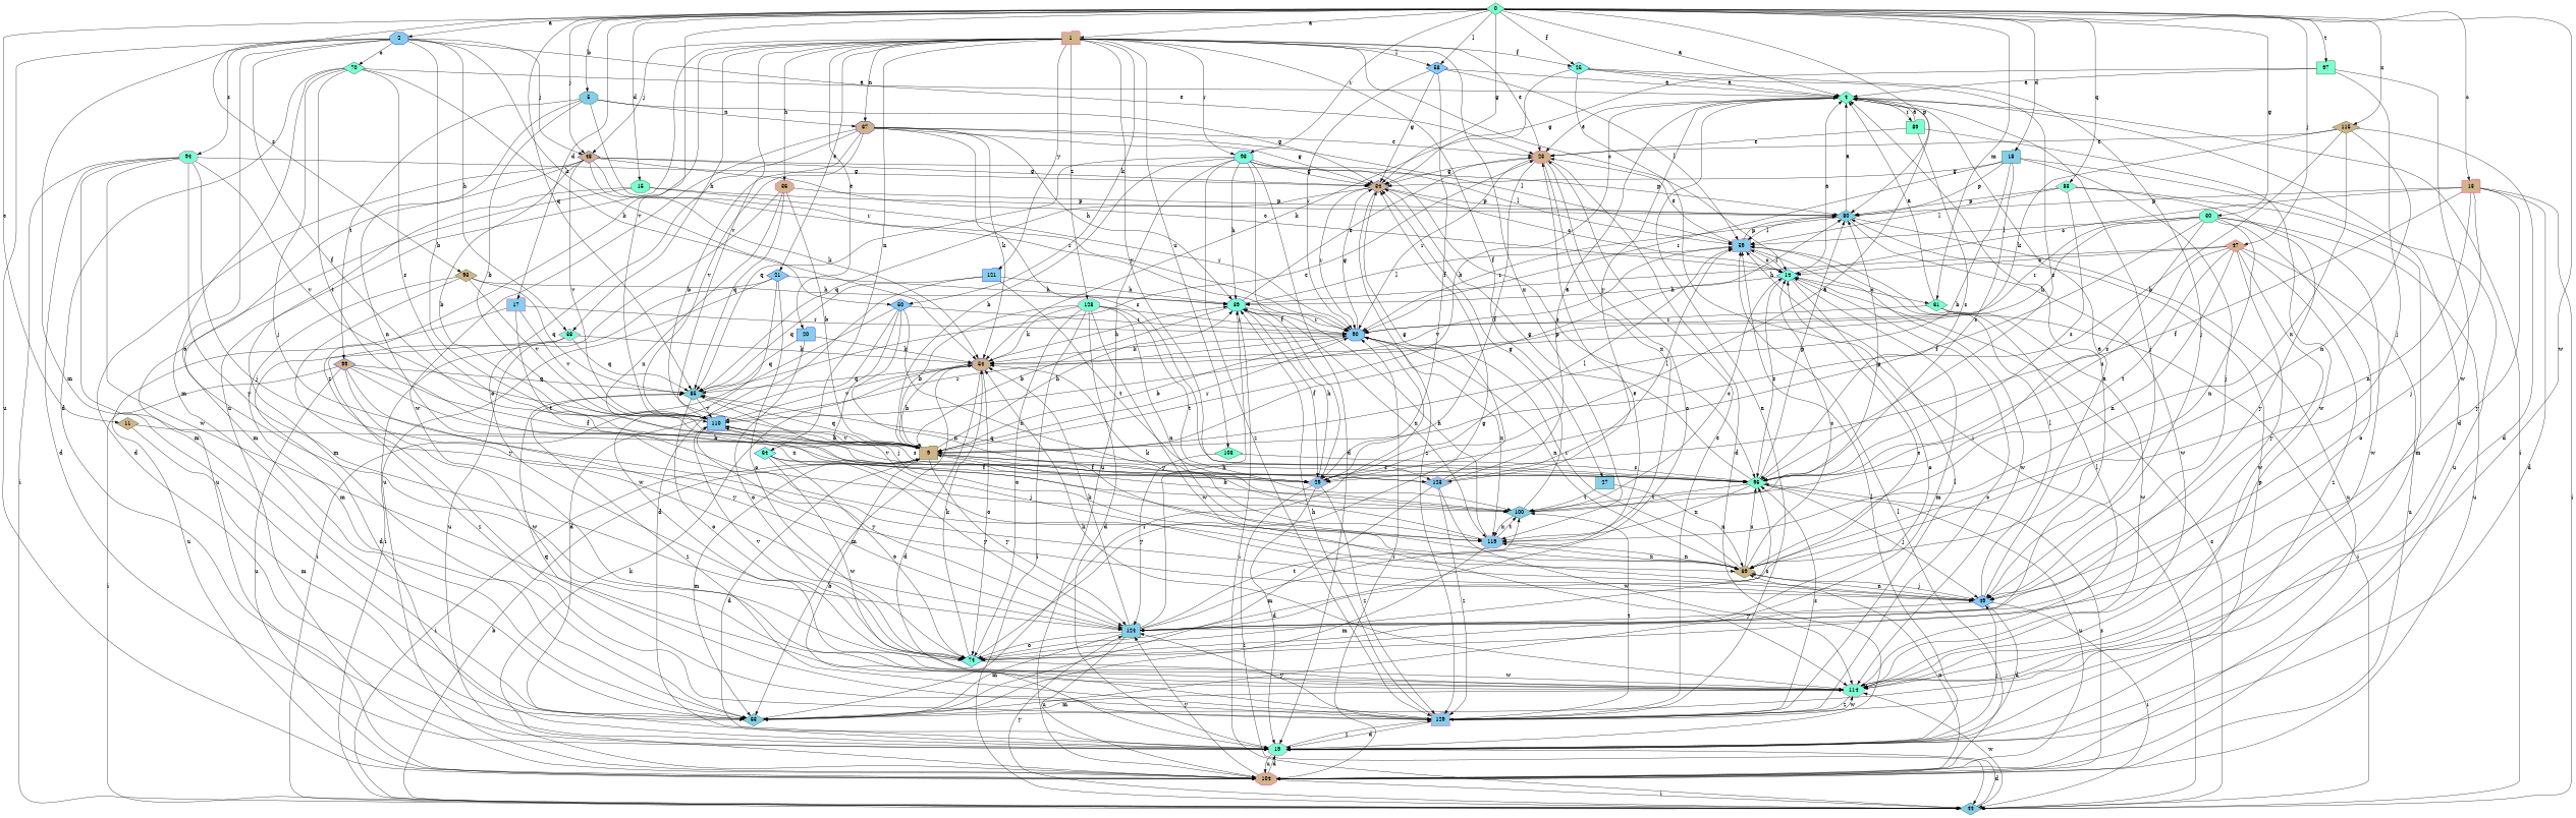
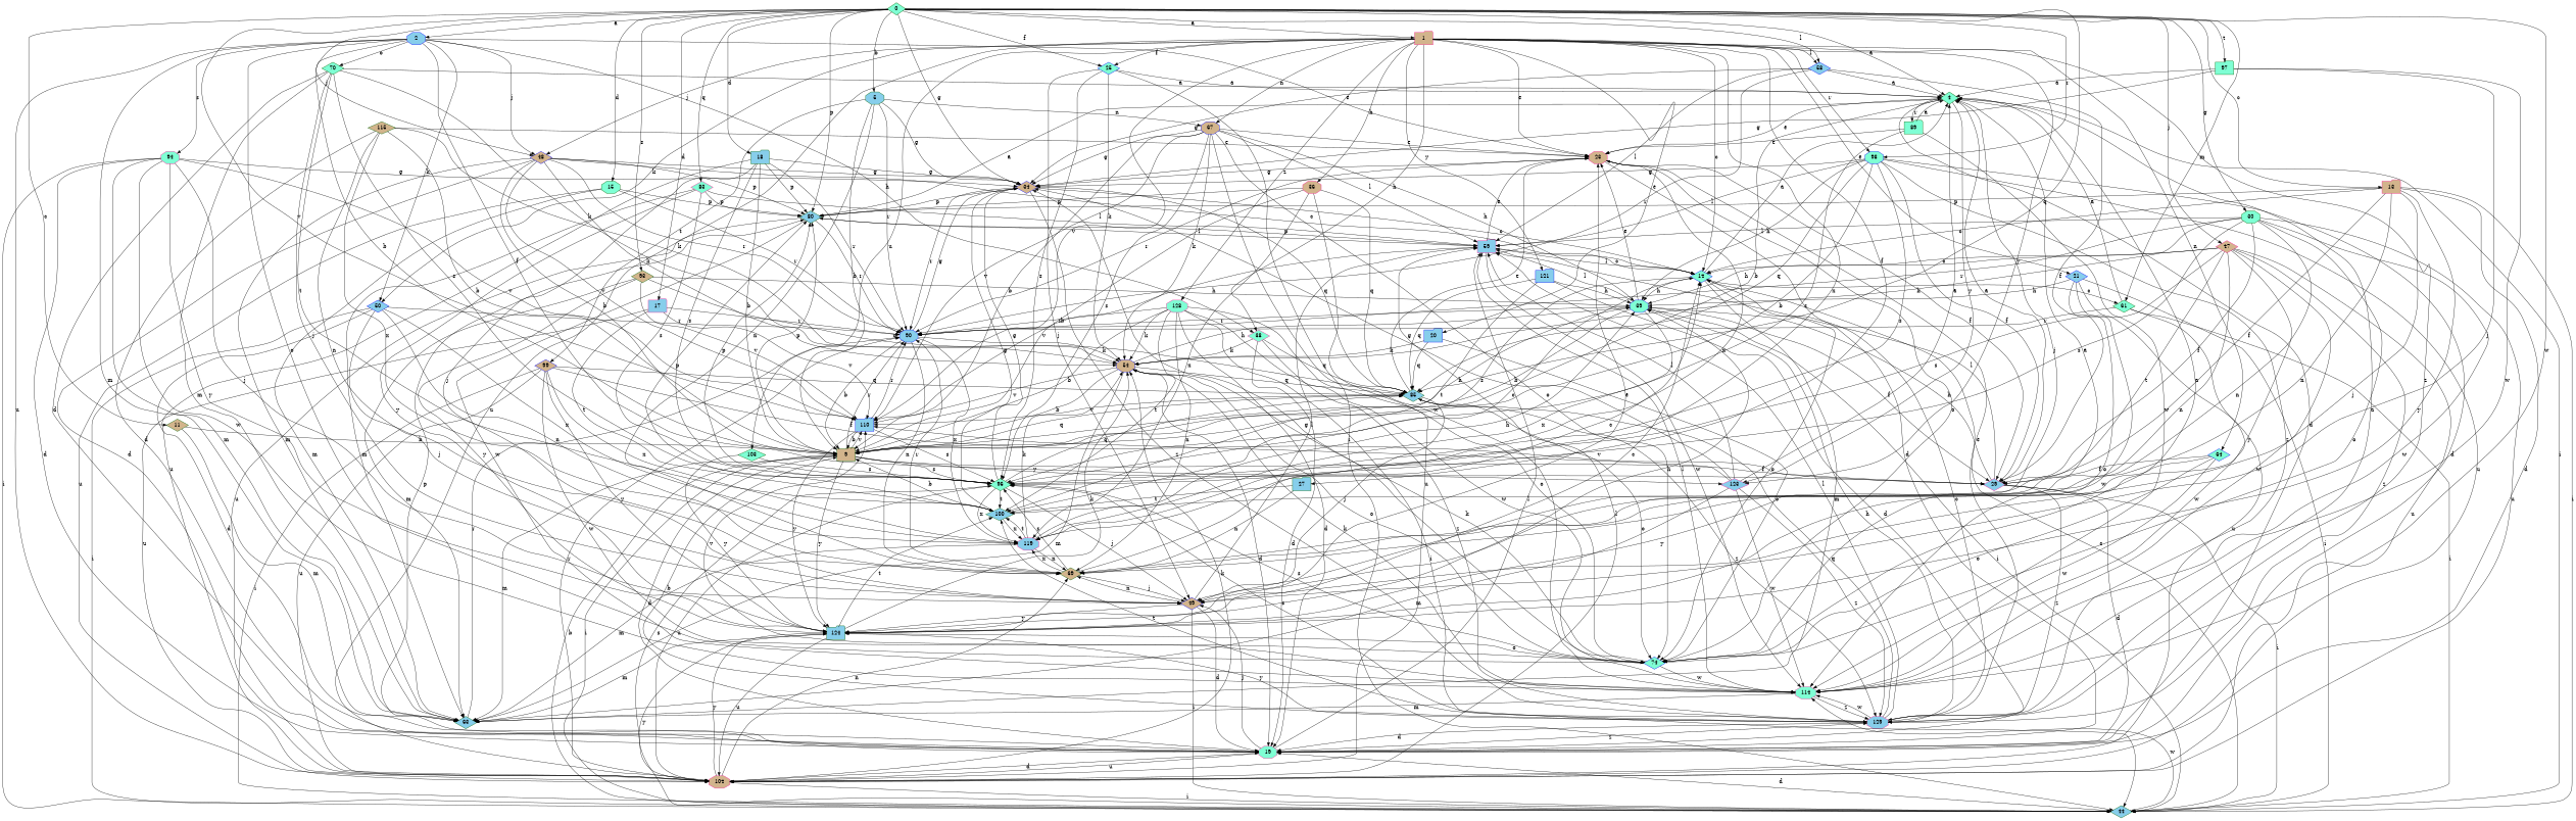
  strict digraph {
    node [color=darkgreen fillcolor=skyblue shape=diamond style=filled]
    0 [fillcolor=aquamarine]
    1 [color=deeppink fillcolor=tan shape=folder]
    2 [color=blue shape=octagon]
    4 [fillcolor=aquamarine]
    5 [shape=octagon]
    11 [fillcolor=tan]
    13 [color=deeppink fillcolor=tan shape=folder]
    15 [fillcolor=aquamarine shape=octagon]
    17 [color=deeppink shape=folder]
    18 [shape=folder]
    25 [color=blue fillcolor=aquamarine]
    30 [fillcolor=aquamarine shape=octagon]
    34 [color=blue fillcolor=tan]
    47 [color=deeppink fillcolor=tan]
    48 [color=blue fillcolor=tan]
    58 [color=blue]
    61 [fillcolor=aquamarine]
    80
    83 [color=deeppink fillcolor=aquamarine]
    85
    n21 [color=blue fillcolor=aquamarine label=98 shape=octagon]
    93 [fillcolor=tan]
    97 [fillcolor=aquamarine shape=folder]
    110 [color=blue shape=folder]
    114 [color=deeppink fillcolor=aquamarine shape=octagon]
    115 [fillcolor=tan]
    14 [color=blue fillcolor=aquamarine]
    20 [color=blue shape=folder]
    21 [color=blue]
    23 [color=deeppink fillcolor=tan shape=octagon]
    27 [shape=folder]
    36 [color=deeppink fillcolor=tan shape=octagon]
    38 [color=deeppink fillcolor=aquamarine]
    50 [color=blue]
    64 [color=blue fillcolor=aquamarine]
    67 [color=blue fillcolor=tan shape=octagon]
    103 [fillcolor=aquamarine]
    104 [color=deeppink fillcolor=tan shape=octagon]
    119 [color=deeppink shape=octagon]
    121 [color=blue shape=folder]
    123 [color=deeppink]
    128 [color=deeppink fillcolor=aquamarine shape=octagon]
-   129 [color=deeppink shape=folder]
+   129 [color=deeppink shape=octagon]
    9 [fillcolor=tan shape=folder]
    29 [color=deeppink]
    63
    70 [fillcolor=aquamarine]
    74 [color=blue fillcolor=aquamarine]
    94 [color=deeppink fillcolor=aquamarine shape=octagon]
    19 [color=deeppink fillcolor=aquamarine shape=octagon]
    44
-   49 [color=blue]
+   49 [color=blue fillcolor=tan]
    89 [fillcolor=aquamarine shape=folder]
    69 [fillcolor=tan]
    90 [color=blue shape=octagon]
    99 [color=blue fillcolor=tan]
    124 [shape=folder]
    100
    96 [fillcolor=aquamarine]
    54 [color=blue fillcolor=tan shape=octagon]
    59 [color=deeppink shape=folder]
    39 [color=blue fillcolor=aquamarine shape=octagon]
    0 -> 1 [label=a]
    0 -> 2 [label=a]
    0 -> 4 [label=a]
    0 -> 5 [label=b]
    0 -> 11 [label=c]
    0 -> 13 [label=c]
    0 -> 15 [label=d]
    0 -> 17 [label=d]
    0 -> 18 [label=d]
    0 -> 25 [label=f]
    0 -> 30 [label=g]
    0 -> 34 [label=g]
    0 -> 47 [label=j]
    0 -> 48 [label=j]
    0 -> 58 [label=l]
    0 -> 61 [label=m]
    0 -> 80 [label=p]
    0 -> 83 [label=q]
    0 -> 85 [label=q]
    0 -> n21 [label=r]
    0 -> 93 [label=s]
    0 -> 97 [label=t]
    0 -> 110 [label=v]
    0 -> 114 [label=w]
-   0 -> 115 [label=x]
    1 -> 25 [label=f]
    1 -> 48 [label=j]
    1 -> 58 [label=l]
    1 -> n21 [label=r]
    1 -> 110 [label=v]
    1 -> 14 [label=c]
    1 -> 20 [label=e]
    1 -> 21 [label=e]
    1 -> 23 [label=e]
    1 -> 27 [label=f]
    1 -> 36 [label=h]
    1 -> 38 [label=h]
    1 -> 50 [label=k]
    1 -> 64 [label=n]
    1 -> 67 [label=n]
    1 -> 103 [label=u]
    1 -> 104 [label=u]
    1 -> 119 [label=x]
    1 -> 121 [label=y]
    1 -> 123 [label=y]
    1 -> 128 [label=z]
    1 -> 129 [label=z]
    2 -> 48 [label=j]
    2 -> 23 [label=e]
    2 -> 38 [label=h]
    2 -> 50 [label=k]
    2 -> 104 [label=u]
    2 -> 9 [label=b]
    2 -> 29 [label=f]
    2 -> 63 [label=m]
    2 -> 70 [label=o]
    2 -> 74 [label=o]
    2 -> 94 [label=s]
    4 -> 23 [label=e]
    4 -> 123 [label=y]
    4 -> 9 [label=b]
    4 -> 19 [label=d]
    4 -> 44 [label=i]
    4 -> 49 [label=j]
    4 -> 89 [label=r]
    5 -> 34 [label=g]
    5 -> 67 [label=n]
    5 -> 9 [label=b]
    5 -> 69 [label=n]
    5 -> 90 [label=r]
    5 -> 99 [label=t]
    11 -> 9 [label=b]
    11 -> 63 [label=m]
    13 -> 80 [label=p]
    13 -> 14 [label=c]
    13 -> 29 [label=f]
    13 -> 19 [label=d]
    13 -> 44 [label=i]
    13 -> 49 [label=j]
    13 -> 69 [label=n]
    13 -> 124 [label=y]
    15 -> 80 [label=p]
    15 -> 104 [label=u]
    15 -> 63 [label=m]
    15 -> 90 [label=r]
    17 -> 110 [label=v]
    17 -> 104 [label=u]
    17 -> 90 [label=r]
    17 -> 100 [label=t]
    18 -> 34 [label=g]
    18 -> 80 [label=p]
    18 -> 104 [label=u]
    18 -> 9 [label=b]
    18 -> 49 [label=j]
    18 -> 90 [label=r]
    18 -> 96 [label=s]
    25 -> 4 [label=a]
    25 -> 44 [label=i]
    25 -> 49 [label=j]
    25 -> 96 [label=s]
    25 -> 54 [label=k]
    30 -> 114 [label=w]
    30 -> 104 [label=u]
    30 -> 29 [label=f]
    30 -> 74 [label=o]
    30 -> 69 [label=n]
    30 -> 90 [label=r]
    30 -> 96 [label=s]
    30 -> 54 [label=k]
    30 -> 59 [label=l]
    34 -> 80 [label=p]
    34 -> 85 [label=q]
    34 -> 14 [label=c]
    34 -> 129 [label=z]
    34 -> 90 [label=r]
    47 -> 114 [label=w]
    47 -> 14 [label=c]
    47 -> 104 [label=u]
    47 -> 129 [label=z]
    47 -> 69 [label=n]
    47 -> 124 [label=y]
    47 -> 100 [label=t]
    47 -> 96 [label=s]
    47 -> 39 [label=h]
    48 -> 34 [label=g]
    48 -> 80 [label=p]
    48 -> 110 [label=v]
    48 -> 14 [label=c]
    48 -> 9 [label=b]
    48 -> 63 [label=m]
    48 -> 19 [label=d]
    48 -> 90 [label=r]
    48 -> 54 [label=k]
    58 -> 4 [label=a]
    58 -> 34 [label=g]
    58 -> 29 [label=f]
    58 -> 90 [label=r]
    58 -> 59 [label=l]
    61 -> 4 [label=a]
    61 -> 114 [label=w]
    61 -> 44 [label=i]
    61 -> 90 [label=r]
    80 -> 4 [label=a]
    80 -> 114 [label=w]
    80 -> 104 [label=u]
    80 -> 90 [label=r]
    80 -> 59 [label=l]
    83 -> 80 [label=p]
    83 -> 63 [label=m]
    83 -> 124 [label=y]
    83 -> 96 [label=s]
    83 -> 59 [label=l]
    85 -> 110 [label=v]
    85 -> 23 [label=e]
    85 -> 129 [label=z]
    85 -> 74 [label=o]
    85 -> 49 [label=j]
    n21 -> 34 [label=g]
    n21 -> 85 [label=q]
    n21 -> 104 [label=u]
    n21 -> 129 [label=z]
    n21 -> 9 [label=b]
    n21 -> 29 [label=f]
    n21 -> 19 [label=d]
    n21 -> 96 [label=s]
    n21 -> 59 [label=l]
    n21 -> 39 [label=h]
    93 -> 85 [label=q]
    93 -> 110 [label=v]
    93 -> 63 [label=m]
    93 -> 124 [label=y]
    93 -> 39 [label=h]
    97 -> 4 [label=a]
    97 -> 34 [label=g]
    97 -> 114 [label=w]
    97 -> 49 [label=j]
    110 -> 9 [label=b]
    110 -> 90 [label=r]
    110 -> 124 [label=y]
    110 -> 96 [label=s]
    114 -> 129 [label=z]
    114 -> 63 [label=m]
    114 -> 54 [label=k]
    114 -> 59 [label=l]
    115 -> 23 [label=e]
    115 -> 119 [label=x]
    115 -> 9 [label=b]
    115 -> 19 [label=d]
    115 -> 69 [label=n]
    115 -> 54 [label=k]
    14 -> 4 [label=a]
    14 -> 61 [label=c]
    14 -> 63 [label=m]
    14 -> 74 [label=o]
    14 -> 96 [label=s]
    14 -> 59 [label=l]
    14 -> 39 [label=h]
    20 -> 85 [label=q]
    20 -> 74 [label=o]
    20 -> 54 [label=k]
    21 -> 114 [label=w]
    21 -> 104 [label=u]
    21 -> 74 [label=o]
    21 -> 44 [label=i]
    21 -> 39 [label=h]
    23 -> 34 [label=g]
    23 -> 119 [label=x]
    23 -> 29 [label=f]
    23 -> 74 [label=o]
    23 -> 19 [label=d]
    23 -> 90 [label=r]
    27 -> 69 [label=n]
    27 -> 100 [label=t]
    36 -> 80 [label=p]
    36 -> 85 [label=q]
    36 -> 104 [label=u]
    36 -> 119 [label=x]
    36 -> 9 [label=b]
    38 -> 85 [label=q]
    38 -> 129 [label=z]
    38 -> 19 [label=d]
    38 -> 54 [label=k]
    50 -> 119 [label=x]
    50 -> 19 [label=d]
    50 -> 44 [label=i]
    50 -> 49 [label=j]
    50 -> 69 [label=n]
    50 -> 90 [label=r]
    64 -> 114 [label=w]
    64 -> 29 [label=f]
    64 -> 74 [label=o]
    64 -> 124 [label=y]
    67 -> 34 [label=g]
    67 -> 110 [label=v]
    67 -> 114 [label=w]
    67 -> 23 [label=e]
    67 -> 9 [label=b]
    67 -> 74 [label=o]
    67 -> 96 [label=s]
    67 -> 54 [label=k]
    67 -> 59 [label=l]
    67 -> 39 [label=h]
    103 -> 124 [label=y]
    103 -> 96 [label=s]
    104 -> 19 [label=d]
    104 -> 44 [label=i]
    104 -> 69 [label=n]
    104 -> 90 [label=r]
    104 -> 124 [label=y]
    104 -> 96 [label=s]
    104 -> 54 [label=k]
    104 -> 59 [label=l]
    119 -> 63 [label=m]
    119 -> 69 [label=n]
    119 -> 100 [label=t]
    119 -> 54 [label=k]
    119 -> 39 [label=h]
    121 -> 85 [label=q]
    121 -> 19 [label=d]
    121 -> 100 [label=t]
    121 -> 39 [label=h]
    123 -> 4 [label=a]
    123 -> 34 [label=g]
    123 -> 110 [label=v]
    123 -> 114 [label=w]
    123 -> 129 [label=z]
    123 -> 63 [label=m]
    123 -> 59 [label=l]
    128 -> 114 [label=w]
    128 -> 9 [label=b]
    128 -> 74 [label=o]
    128 -> 19 [label=d]
    128 -> 44 [label=i]
    128 -> 69 [label=n]
    128 -> 90 [label=r]
    128 -> 100 [label=t]
    128 -> 54 [label=k]
    129 -> 4 [label=a]
    129 -> 85 [label=q]
    129 -> 114 [label=w]
    129 -> 14 [label=c]
    129 -> 23 [label=e]
    129 -> 9 [label=b]
    129 -> 19 [label=d]
    129 -> 124 [label=y]
    129 -> 100 [label=t]
    129 -> 96 [label=s]
    129 -> 59 [label=l]
    129 -> 39 [label=h]
    9 -> 80 [label=p]
    9 -> 85 [label=q]
    9 -> 110 [label=v]
    9 -> 123 [label=y]
    9 -> 29 [label=f]
    9 -> 63 [label=m]
    9 -> 19 [label=d]
    9 -> 44 [label=i]
    9 -> 90 [label=r]
    9 -> 124 [label=y]
    9 -> 96 [label=s]
    9 -> 39 [label=h]
    29 -> 4 [label=a]
    29 -> 129 [label=z]
    29 -> 19 [label=d]
    29 -> 44 [label=i]
    29 -> 59 [label=l]
    29 -> 39 [label=h]
    63 -> 90 [label=r]
    70 -> 4 [label=a]
    70 -> 63 [label=m]
    70 -> 19 [label=d]
    70 -> 49 [label=j]
    70 -> 100 [label=t]
    70 -> 96 [label=s]
    70 -> 54 [label=k]
    74 -> 4 [label=a]
    74 -> 34 [label=g]
    74 -> 110 [label=v]
    74 -> 114 [label=w]
    74 -> 96 [label=s]
    74 -> 54 [label=k]
    94 -> 34 [label=g]
    94 -> 110 [label=v]
    94 -> 114 [label=w]
    94 -> 63 [label=m]
    94 -> 19 [label=d]
    94 -> 44 [label=i]
    94 -> 49 [label=j]
    94 -> 124 [label=y]
    19 -> 80 [label=p]
    19 -> 104 [label=u]
    19 -> 129 [label=z]
    19 -> 49 [label=j]
    19 -> 59 [label=l]
    44 -> 114 [label=w]
    44 -> 14 [label=c]
    44 -> 9 [label=b]
    44 -> 19 [label=d]
    44 -> 124 [label=y]
    49 -> 4 [label=a]
    49 -> 19 [label=d]
    49 -> 44 [label=i]
    49 -> 69 [label=n]
    49 -> 124 [label=y]
    49 -> 59 [label=l]
    89 -> 4 [label=a]
    89 -> 114 [label=w]
    89 -> 23 [label=e]
    89 -> 96 [label=s]
    69 -> 14 [label=c]
    69 -> 119 [label=x]
    69 -> 49 [label=j]
    69 -> 90 [label=r]
    69 -> 96 [label=s]
    90 -> 34 [label=g]
    90 -> 119 [label=x]
    90 -> 9 [label=b]
    90 -> 69 [label=n]
    90 -> 54 [label=k]
    99 -> 85 [label=q]
    99 -> 114 [label=w]
    99 -> 104 [label=u]
    99 -> 119 [label=x]
    99 -> 29 [label=f]
    99 -> 44 [label=i]
    99 -> 124 [label=y]
    124 -> 14 [label=c]
    124 -> 23 [label=e]
    124 -> 104 [label=u]
    124 -> 63 [label=m]
    124 -> 74 [label=o]
    124 -> 100 [label=t]
    124 -> 54 [label=k]
    124 -> 39 [label=h]
    100 -> 34 [label=g]
    100 -> 80 [label=p]
    100 -> 14 [label=c]
    100 -> 119 [label=x]
    100 -> 9 [label=b]
    96 -> 34 [label=g]
    96 -> 80 [label=p]
    96 -> 85 [label=q]
    96 -> 104 [label=u]
    96 -> 119 [label=x]
    96 -> 49 [label=j]
    96 -> 100 [label=t]
    54 -> 85 [label=q]
    54 -> 110 [label=v]
    54 -> 9 [label=b]
    54 -> 63 [label=m]
    54 -> 74 [label=o]
    54 -> 19 [label=d]
    54 -> 39 [label=h]
    59 -> 80 [label=p]
    59 -> 110 [label=v]
    59 -> 114 [label=w]
    59 -> 14 [label=c]
    59 -> 23 [label=e]
    39 -> 23 [label=e]
    39 -> 119 [label=x]
    39 -> 9 [label=b]
    39 -> 29 [label=f]
    39 -> 44 [label=i]
    39 -> 90 [label=r]
    39 -> 59 [label=l]
  }
